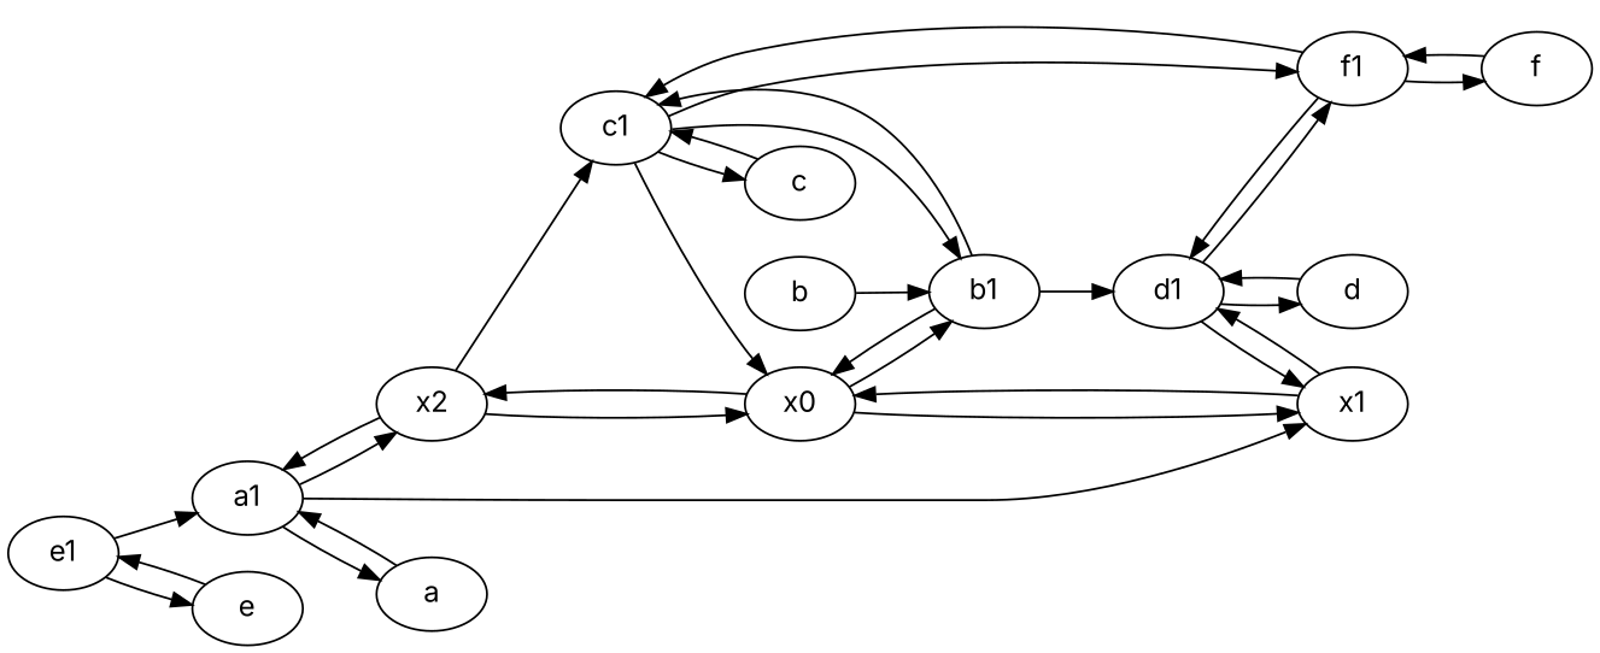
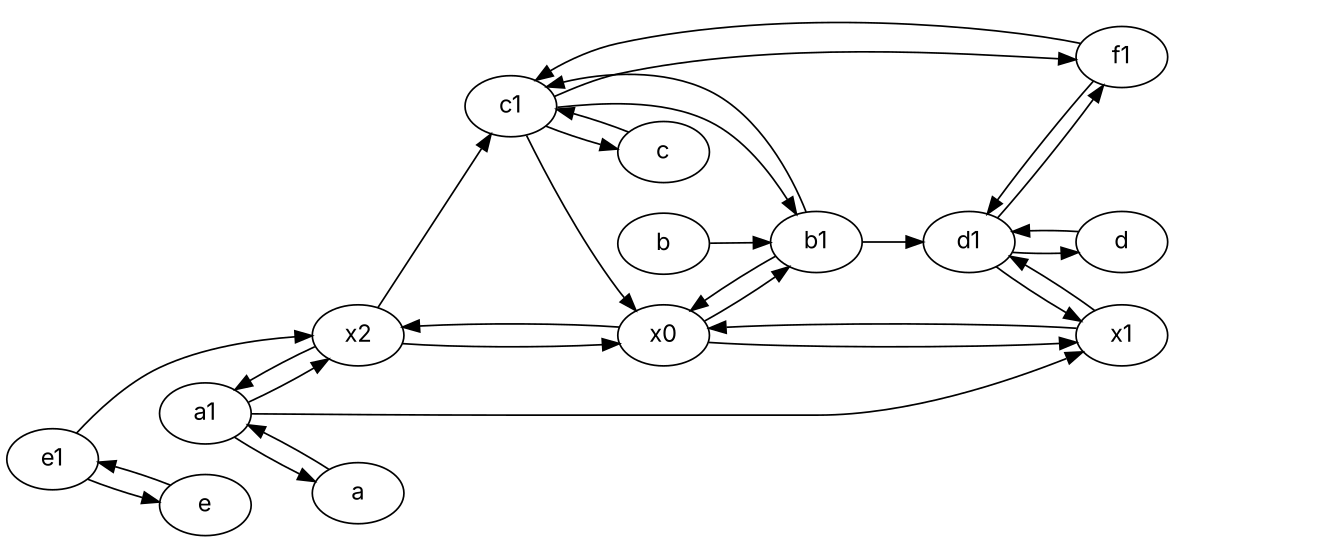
  digraph {
    fontname=Inter
    rankdir=LR
    node [fontname=Inter]
    edge [fontname=Inter]
    a1
    x2
    a
    x1
    x0
    c1
    d1
    e1
    e
    b1
    f1
    c
    b
-   f
    d
    a1 -> x2
    a1 -> a
    a1 -> x1
    x2 -> a1
    x2 -> x0
    x2 -> c1
    a -> a1
    x1 -> x0
    x1 -> d1
    x0 -> x2
    x0 -> x1
    x0 -> b1
    c1 -> x0
    c1 -> b1
    c1 -> f1
    c1 -> c
    d1 -> x1
    d1 -> f1
    d1 -> d
-   e1 -> a1
+   e1 -> x2
    e1 -> e
    e -> e1
    b1 -> x0
    b1 -> c1
    b1 -> d1
    f1 -> c1
    f1 -> d1
-   f1 -> f
    c -> c1
    b -> b1
-   f -> f1
    d -> d1
  }
